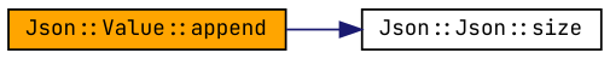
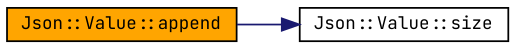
  digraph {
    rankdir=LR
    fontname="JetBrains Mono"
    node [color=black fontname="JetBrains Mono" fontsize=10 shape=record style=filled]
    n1 [fillcolor=orange fontcolor=black height=0.2 label="Json::Value::append" width=0.4]
-   n2 [fillcolor=white height=0.2 label="Json::Json::size" width=0.4]
+   n2 [fillcolor=white height=0.2 label="Json::Value::size" width=0.4]
    n1 -> n2 [color=midnightblue fontname="JetBrains Mono" fontsize=10 labelfontname=Helvetica labelfontsize=10 style=solid]
  }
